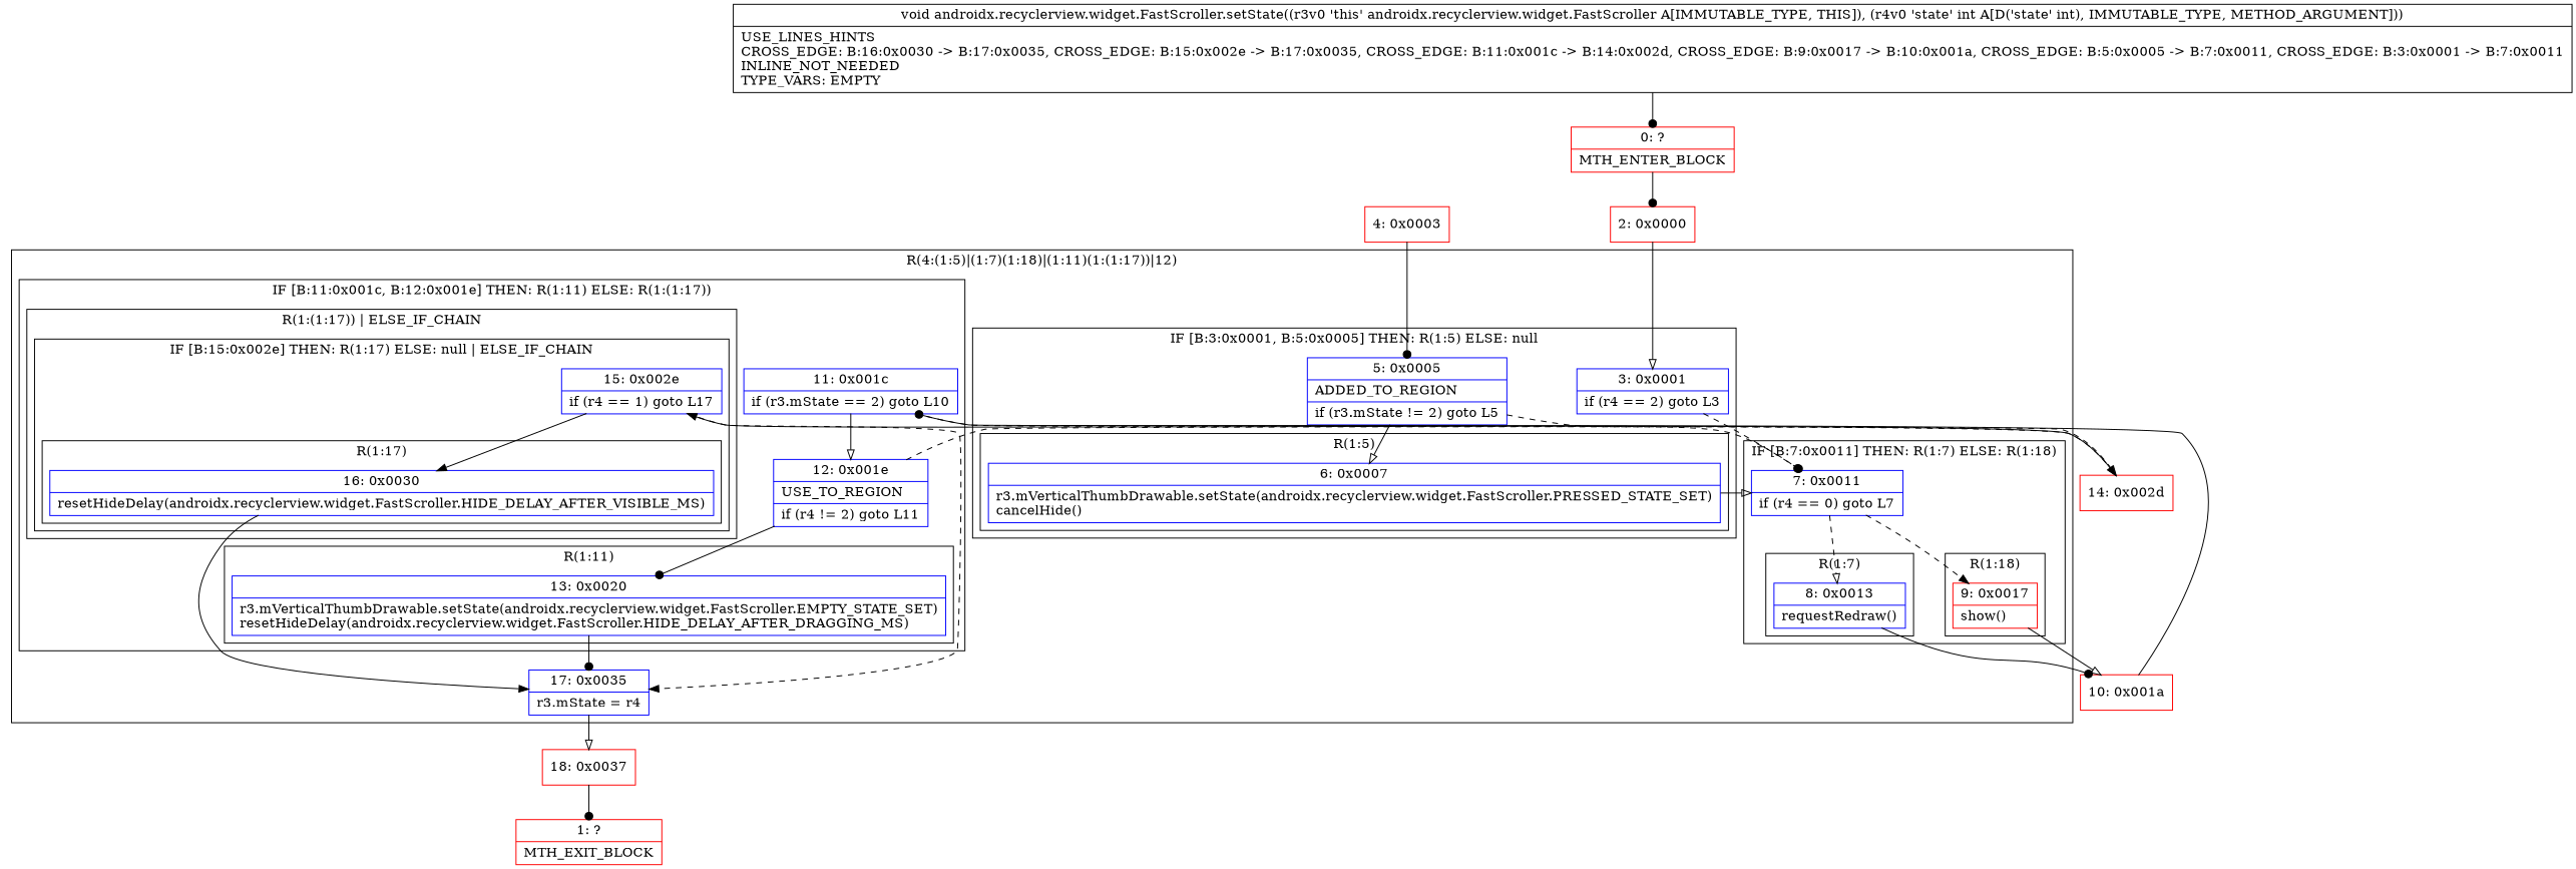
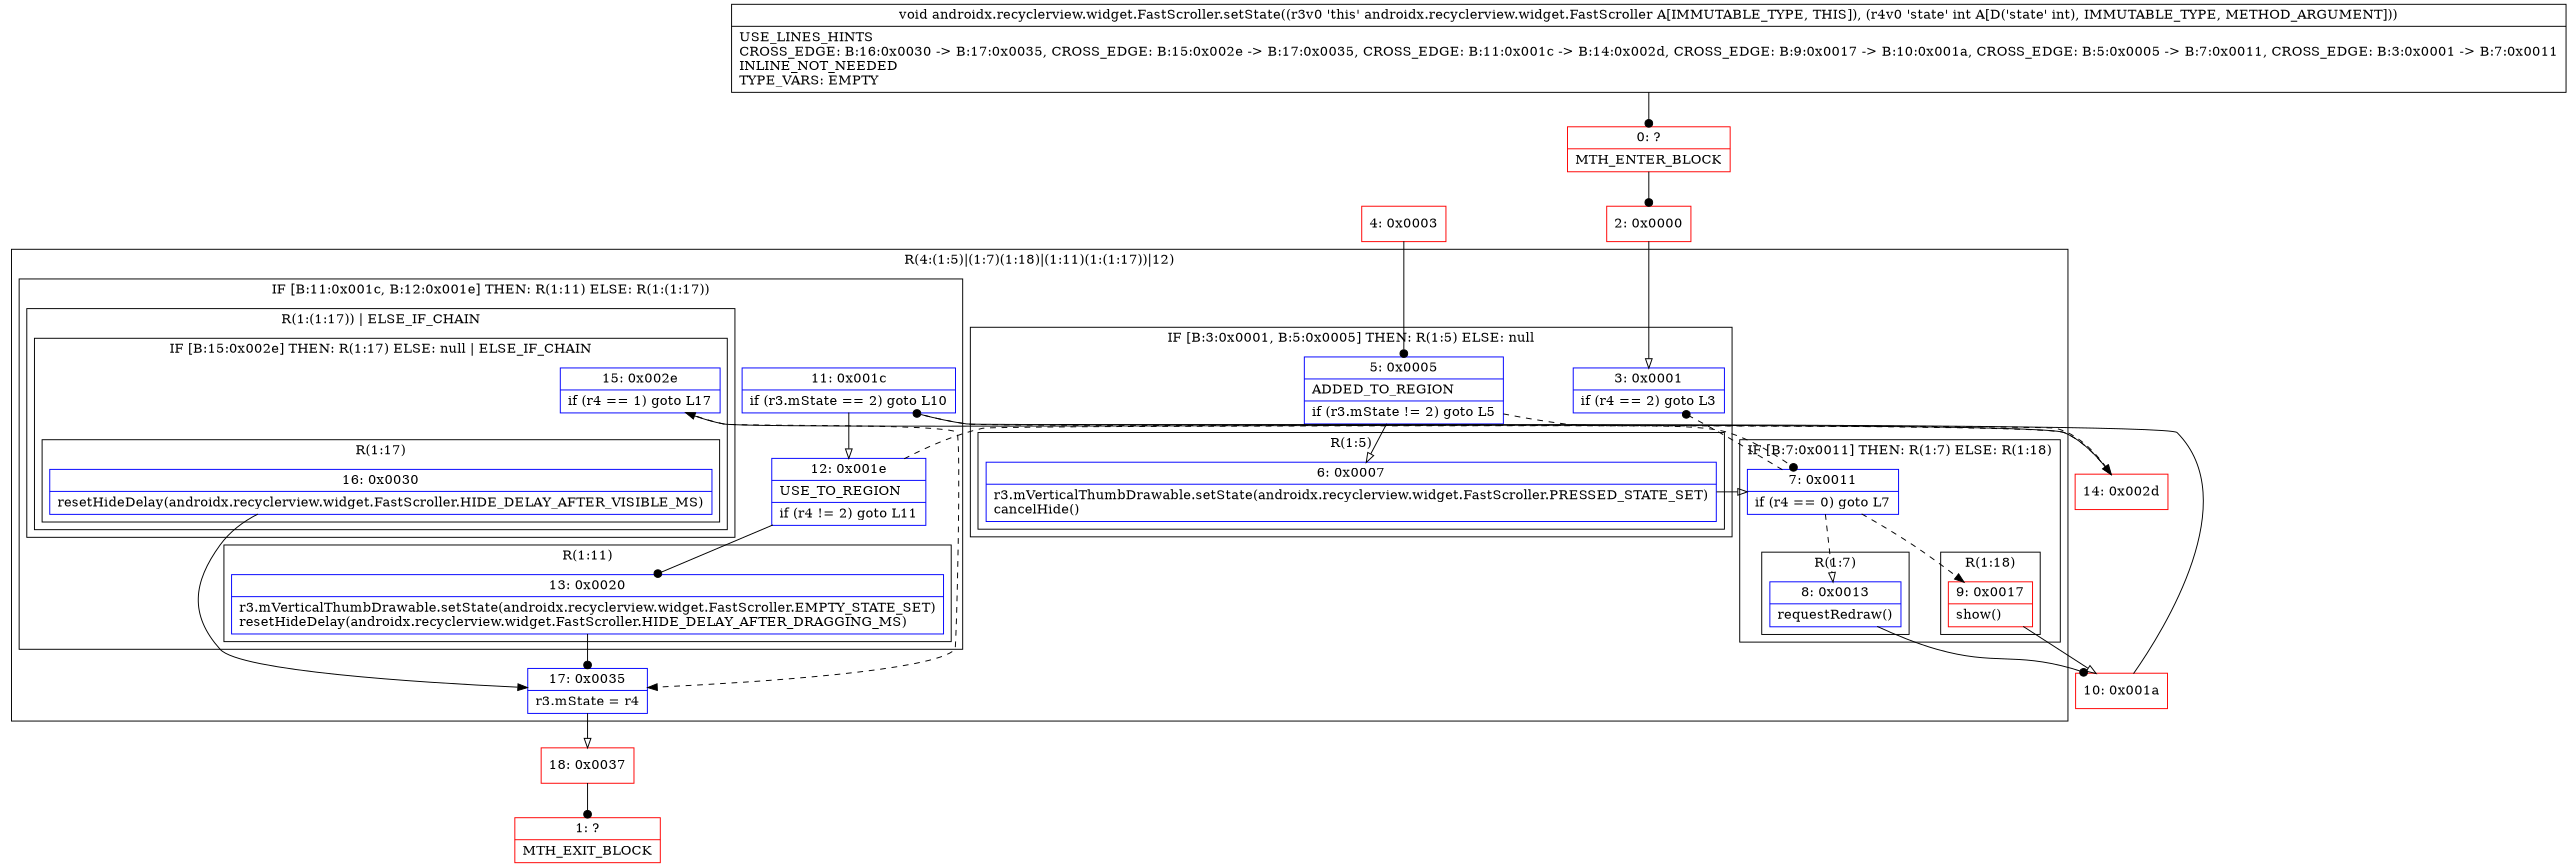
  digraph {
    node [color=blue shape=record]
    edge [arrowhead=dot]
    n1 [label="{6\:\ 0x0007|r3.mVerticalThumbDrawable.setState(androidx.recyclerview.widget.FastScroller.PRESSED_STATE_SET)\lcancelHide()\l}"]
    n2 [label="{3\:\ 0x0001|if (r4 == 2) goto L3\l}"]
    n3 [label="{5\:\ 0x0005|ADDED_TO_REGION\l|if (r3.mState != 2) goto L5\l}"]
    n4 [label="{8\:\ 0x0013|requestRedraw()\l}"]
    n5 [color=red label="{9\:\ 0x0017|show()\l}"]
    n6 [label="{7\:\ 0x0011|if (r4 == 0) goto L7\l}"]
    n7 [label="{13\:\ 0x0020|r3.mVerticalThumbDrawable.setState(androidx.recyclerview.widget.FastScroller.EMPTY_STATE_SET)\lresetHideDelay(androidx.recyclerview.widget.FastScroller.HIDE_DELAY_AFTER_DRAGGING_MS)\l}"]
    n8 [label="{16\:\ 0x0030|resetHideDelay(androidx.recyclerview.widget.FastScroller.HIDE_DELAY_AFTER_VISIBLE_MS)\l}"]
    n9 [label="{15\:\ 0x002e|if (r4 == 1) goto L17\l}"]
    n10 [label="{11\:\ 0x001c|if (r3.mState == 2) goto L10\l}"]
    n11 [label="{12\:\ 0x001e|USE_TO_REGION\l|if (r4 != 2) goto L11\l}"]
    n12 [label="{17\:\ 0x0035|r3.mState = r4\l}"]
    n13 [color=red label="{10\:\ 0x001a}"]
    n14 [color=red label="{14\:\ 0x002d}"]
    n15 [color=red label="{18\:\ 0x0037}"]
    n16 [color=red label="{4\:\ 0x0003}"]
    n17 [color=red label="{1\:\ ?|MTH_EXIT_BLOCK\l}"]
    n18 [color=red label="{0\:\ ?|MTH_ENTER_BLOCK\l}"]
    n19 [color=red label="{2\:\ 0x0000}"]
    n20 [label="{void androidx.recyclerview.widget.FastScroller.setState((r3v0 'this' androidx.recyclerview.widget.FastScroller A[IMMUTABLE_TYPE, THIS]), (r4v0 'state' int A[D('state' int), IMMUTABLE_TYPE, METHOD_ARGUMENT]))  | USE_LINES_HINTS\lCROSS_EDGE: B:16:0x0030 \-\> B:17:0x0035, CROSS_EDGE: B:15:0x002e \-\> B:17:0x0035, CROSS_EDGE: B:11:0x001c \-\> B:14:0x002d, CROSS_EDGE: B:9:0x0017 \-\> B:10:0x001a, CROSS_EDGE: B:5:0x0005 \-\> B:7:0x0011, CROSS_EDGE: B:3:0x0001 \-\> B:7:0x0011\lINLINE_NOT_NEEDED\lTYPE_VARS: EMPTY\l}" color=""]
    subgraph cluster_1 {
      label="R(4:(1:5)|(1:7)(1:18)|(1:11)(1:(1:17))|12)"
      n12
      subgraph cluster_2 {
        label="IF [B:3:0x0001, B:5:0x0005] THEN: R(1:5) ELSE: null"
        n2
        n3
        subgraph cluster_3 {
          label="R(1:5)"
          n1
        }
      }
      subgraph cluster_4 {
        label="IF [B:7:0x0011] THEN: R(1:7) ELSE: R(1:18)"
        n6
        subgraph cluster_5 {
          label="R(1:7)"
          n4
        }
        subgraph cluster_6 {
          label="R(1:18)"
          n5
        }
      }
      subgraph cluster_7 {
        label="IF [B:11:0x001c, B:12:0x001e] THEN: R(1:11) ELSE: R(1:(1:17))"
        n10
        n11
        subgraph cluster_8 {
          label="R(1:11)"
          n7
        }
        subgraph cluster_9 {
          label="R(1:(1:17)) | ELSE_IF_CHAIN\l"
          subgraph cluster_10 {
            label="IF [B:15:0x002e] THEN: R(1:17) ELSE: null | ELSE_IF_CHAIN\l"
            n9
            subgraph cluster_11 {
              label="R(1:17)"
              n8
            }
          }
        }
      }
    }
    n1 -> n6 [arrowhead=onormal]
-   n2 -> n6 [style=dashed]
+   n6 -> n2 [style=dashed]
    n3 -> n1 [arrowhead=onormal]
    n3 -> n6 [style=dashed]
    n4 -> n13
    n5 -> n13 [arrowhead=onormal]
    n6 -> n4 [arrowhead=onormal style=dashed]
    n6 -> n5 [arrowhead=normal style=dashed]
    n7 -> n12
    n8 -> n12 [arrowhead=normal]
-   n9 -> n8 [arrowhead=normal]
    n9 -> n12 [arrowhead=normal style=dashed]
    n10 -> n11 [arrowhead=onormal]
    n10 -> n14 [arrowhead=normal style=dashed]
    n11 -> n7
    n11 -> n14 [arrowhead=onormal style=dashed]
    n12 -> n15 [arrowhead=onormal]
    n13 -> n10
    n14 -> n9 [arrowhead=normal]
    n15 -> n17
    n16 -> n3
    n18 -> n19
    n19 -> n2 [arrowhead=onormal]
    n20 -> n18
  }
